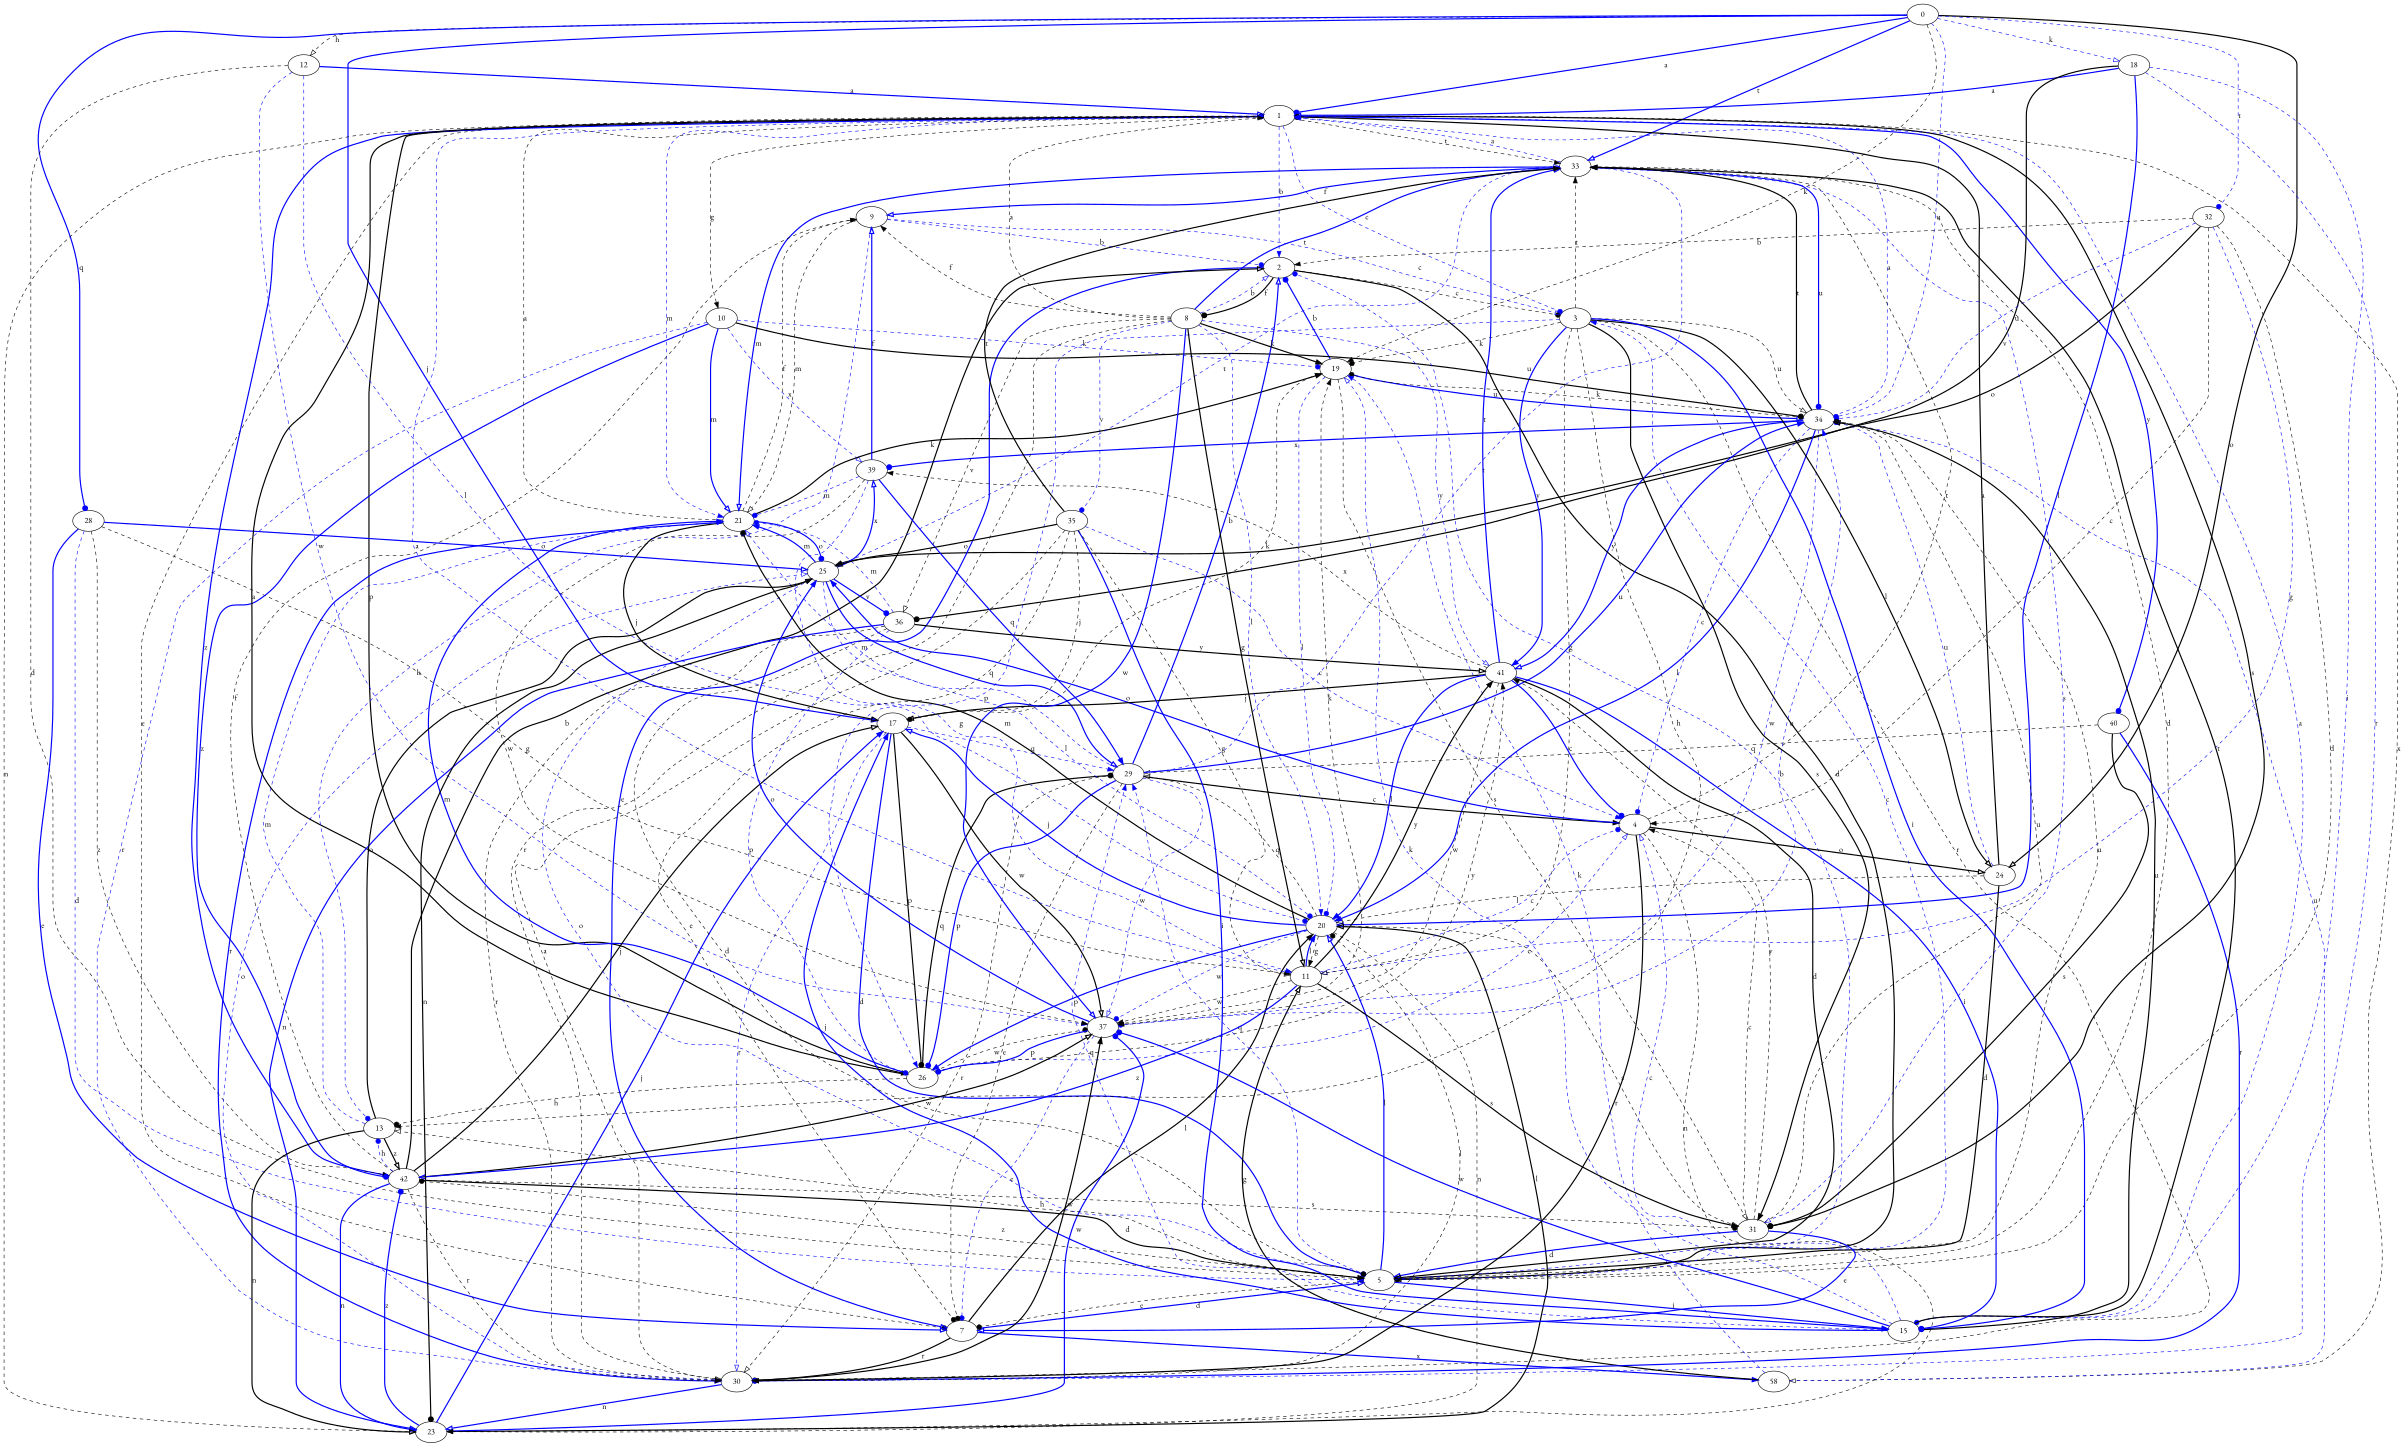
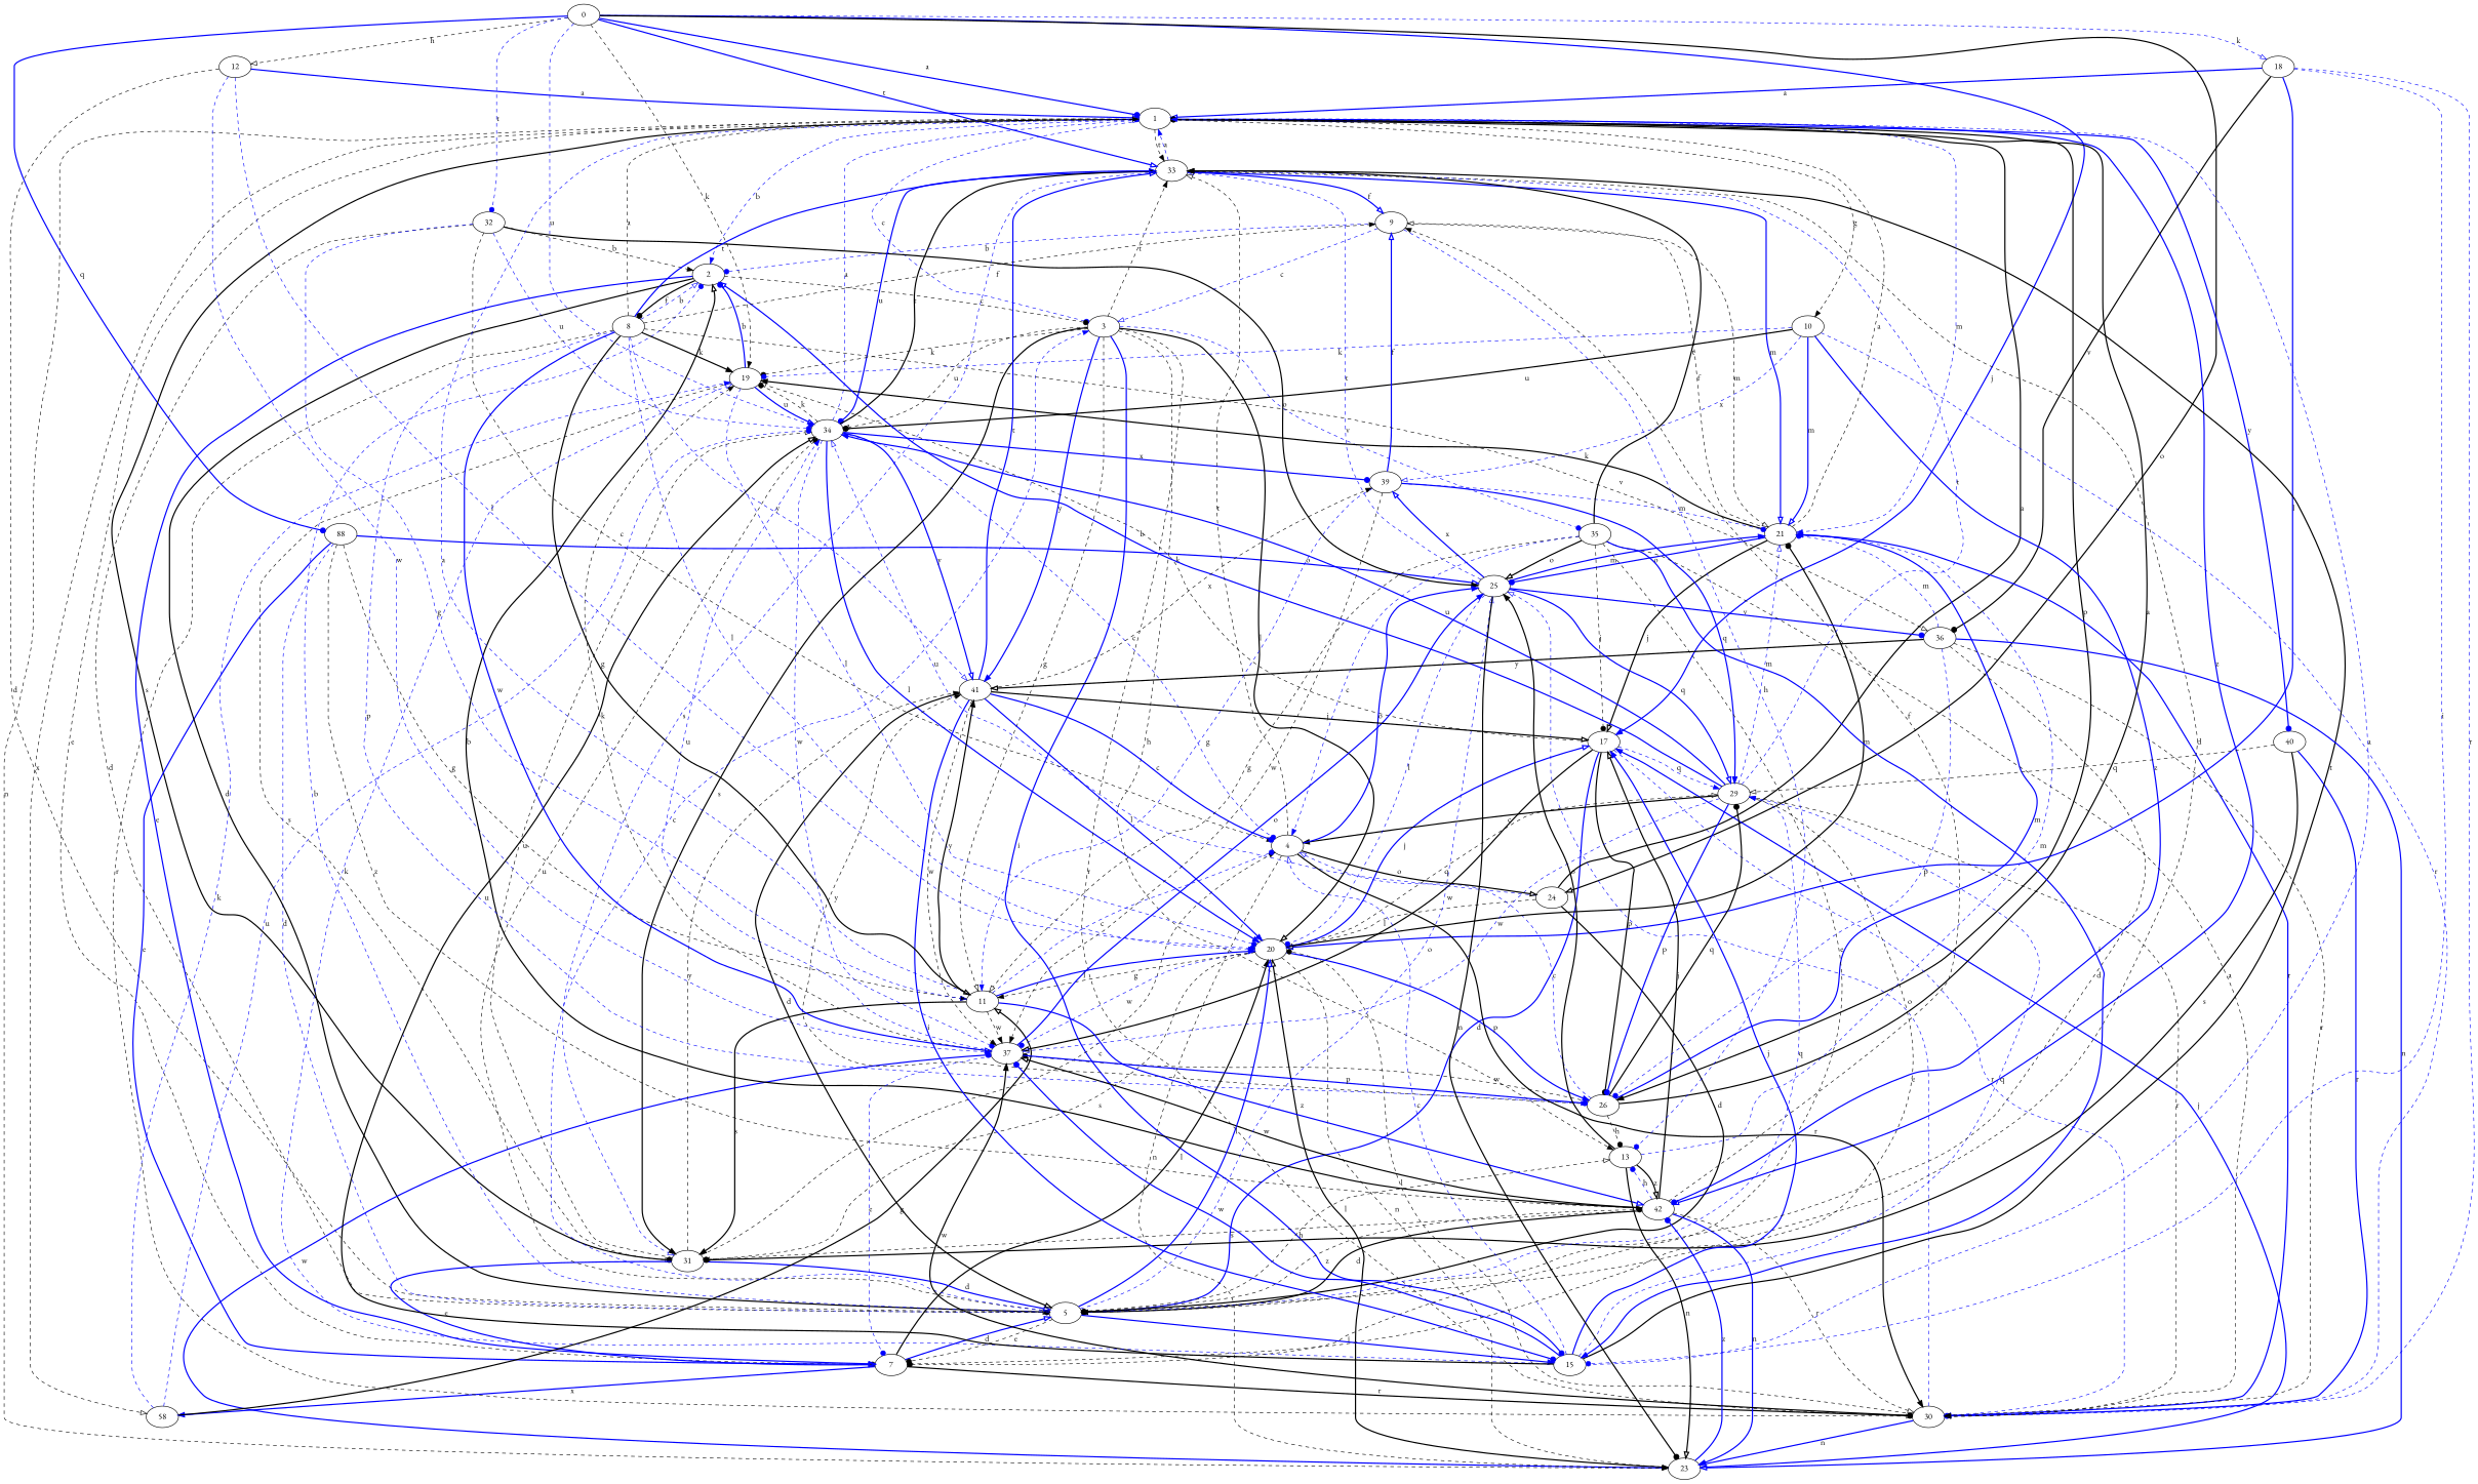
  strict digraph {
    fontname="EB Garamond"
    node [fontname="EB Garamond"]
    edge [arrowhead=onormal color=blue fontname="EB Garamond" style=dashed]
    0
    1
    12
    17
    18
    19
    24
-   28
+   28 [label=88]
    32
    33
    34
    2
    3
    7
    10
    21
    23
    26
    31
    n20 [label=58]
    40
    42
    5
    20
    37
    30
    29
    15
    36
    11
    25
    4
    9
    41
    39
    8
    13
    35
    0 -> 1 [arrowhead=dot label=a style=bold]
    0 -> 12 [color=black label=h]
    0 -> 17 [arrowhead=normal label=j style=bold]
    0 -> 18 [label=k]
    0 -> 19 [arrowhead=normal color=black label=k]
    0 -> 24 [color=black label=o style=bold]
    0 -> 28 [arrowhead=dot label=q style=bold]
    0 -> 32 [arrowhead=dot label=t]
    0 -> 33 [label=t style=bold]
    0 -> 34 [arrowhead=dot label=u]
    1 -> 33 [arrowhead=normal color=black label=t]
    1 -> 2 [arrowhead=normal label=b]
    1 -> 3 [arrowhead=dot label=c]
    1 -> 7 [arrowhead=dot color=black label=e]
    1 -> 10 [arrowhead=normal color=black label=g]
    1 -> 21 [arrowhead=normal label=m]
    1 -> 23 [color=black label=n]
    1 -> 26 [arrowhead=normal color=black label=p style=bold]
    1 -> 31 [arrowhead=dot color=black label=s style=bold]
    1 -> n20 [color=black label=x]
    1 -> 40 [arrowhead=dot label=y style=bold]
    1 -> 42 [label=z style=bold]
    12 -> 1 [label=a style=bold]
    12 -> 5 [arrowhead=dot color=black label=d]
    12 -> 20 [arrowhead=dot label=l]
    12 -> 37 [arrowhead=normal label=w]
    17 -> 19 [color=black label=k]
    17 -> 26 [arrowhead=dot color=black label=p style=bold]
    17 -> 5 [arrowhead=dot label=d style=bold]
    17 -> 37 [color=black label=w style=bold]
    17 -> 30 [label=r]
    17 -> 29 [arrowhead=normal label=q]
    18 -> 1 [label=a style=bold]
    18 -> 20 [label=l style=bold]
    18 -> 30 [arrowhead=normal label=r]
    18 -> 15 [arrowhead=dot label=i]
    18 -> 36 [arrowhead=dot color=black label=v style=bold]
    19 -> 34 [label=u style=bold]
    19 -> 2 [arrowhead=dot label=b style=bold]
    19 -> 31 [color=black label=s]
    19 -> 20 [arrowhead=dot label=l]
    24 -> 1 [arrowhead=dot color=black label=a style=bold]
    24 -> 34 [label=u]
    24 -> 5 [arrowhead=dot color=black label=d style=bold]
    24 -> 20 [color=black label=l]
    28 -> 7 [label=e style=bold]
    28 -> 42 [arrowhead=normal color=black label=z]
    28 -> 5 [arrowhead=dot label=d]
    28 -> 11 [arrowhead=normal color=black label=g]
    28 -> 25 [label=o style=bold]
    32 -> 34 [arrowhead=dot label=u]
    32 -> 2 [arrowhead=normal color=black label=b]
    32 -> 5 [arrowhead=dot color=black label=d]
    32 -> 11 [label=g]
    32 -> 25 [arrowhead=normal color=black label=o style=bold]
    32 -> 4 [arrowhead=normal color=black label=c]
    33 -> 1 [arrowhead=normal label=a]
    33 -> 34 [arrowhead=dot label=u style=bold]
    33 -> 21 [label=m style=bold]
    33 -> 31 [label=s]
    33 -> 5 [arrowhead=dot color=black label=d]
    33 -> 9 [label=f style=bold]
    34 -> 1 [label=a]
    34 -> 19 [arrowhead=dot color=black label=k]
    34 -> 33 [arrowhead=normal color=black label=t style=bold]
    34 -> 20 [arrowhead=normal label=l style=bold]
    34 -> 37 [arrowhead=dot label=w]
    34 -> 4 [arrowhead=dot label=c]
    34 -> 41 [label=y style=bold]
    34 -> 39 [arrowhead=dot label=x style=bold]
    2 -> 3 [arrowhead=dot color=black label=c]
    2 -> 7 [label=e style=bold]
    2 -> 5 [color=black label=d style=bold]
    2 -> 8 [arrowhead=dot color=black label=f style=bold]
    3 -> 19 [arrowhead=dot color=black label=k]
    3 -> 33 [arrowhead=normal color=black label=t]
    3 -> 34 [color=black label=u]
    3 -> 31 [arrowhead=normal color=black label=s style=bold]
-   3 -> 24 [color=black label=l style=bold]
+   3 -> 20 [color=black label=l style=bold]
    3 -> 30 [arrowhead=dot color=black label=r]
    3 -> 15 [arrowhead=dot label=i style=bold]
    3 -> 11 [color=black label=g]
    3 -> 41 [arrowhead=normal label=y style=bold]
    3 -> 13 [arrowhead=normal color=black label=h]
    3 -> 35 [arrowhead=dot label=v]
    7 -> n20 [arrowhead=normal label=x style=bold]
    7 -> 5 [label=d style=bold]
    7 -> 20 [arrowhead=normal color=black label=l style=bold]
    7 -> 30 [arrowhead=dot color=black label=r style=bold]
    10 -> 19 [arrowhead=dot label=k]
    10 -> 34 [arrowhead=dot color=black label=u style=bold]
    10 -> 21 [label=m style=bold]
    10 -> 42 [arrowhead=dot label=z style=bold]
    10 -> 30 [label=r]
    10 -> 39 [label=x]
    21 -> 1 [arrowhead=dot color=black label=a]
    21 -> 17 [color=black label=j style=bold]
    21 -> 19 [arrowhead=normal color=black label=k style=bold]
    21 -> 30 [label=r style=bold]
    21 -> 25 [arrowhead=dot label=o style=bold]
    21 -> 9 [color=black label=f]
    23 -> 17 [arrowhead=normal label=j style=bold]
    23 -> 42 [arrowhead=dot label=z style=bold]
    23 -> 20 [color=black label=l style=bold]
    23 -> 37 [arrowhead=dot label=w style=bold]
    26 -> 1 [arrowhead=dot color=black label=a style=bold]
    26 -> 21 [arrowhead=normal label=m style=bold]
    26 -> 37 [arrowhead=dot color=black label=w]
    26 -> 29 [arrowhead=dot color=black label=q style=bold]
    26 -> 4 [label=c]
    26 -> 41 [arrowhead=normal color=black label=y]
    26 -> 13 [arrowhead=dot color=black label=h]
    31 -> 34 [color=black label=u]
    31 -> 7 [label=e style=bold]
    31 -> 5 [label=d style=bold]
    31 -> 4 [arrowhead=normal color=black label=c]
    31 -> 41 [arrowhead=normal color=black label=y]
    n20 -> 19 [arrowhead=normal label=k]
    n20 -> 34 [arrowhead=dot label=u]
    n20 -> 11 [color=black label=g style=bold]
    40 -> 31 [arrowhead=dot color=black label=s style=bold]
    40 -> 30 [arrowhead=dot label=r style=bold]
    40 -> 29 [color=black label=q]
    42 -> 17 [color=black label=j style=bold]
    42 -> 2 [color=black label=b style=bold]
    42 -> 23 [arrowhead=normal label=n style=bold]
    42 -> 31 [arrowhead=dot color=black label=s]
    42 -> 5 [arrowhead=normal color=black label=d style=bold]
    42 -> 37 [color=black label=w style=bold]
    42 -> 30 [color=black label=r]
    42 -> 9 [arrowhead=normal color=black label=f]
    42 -> 13 [arrowhead=dot label=h]
    5 -> 34 [arrowhead=dot color=black label=u]
    5 -> 2 [arrowhead=dot label=b]
    5 -> 3 [arrowhead=normal label=c]
    5 -> 7 [arrowhead=dot color=black label=e]
    5 -> 42 [arrowhead=dot color=black label=z]
    5 -> 20 [label=l style=bold]
    5 -> 29 [arrowhead=normal label=q]
    5 -> 15 [arrowhead=normal label=i style=bold]
    5 -> 25 [label=o]
    5 -> 13 [color=black label=h]
    20 -> 17 [label=j style=bold]
    20 -> 21 [arrowhead=dot color=black label=m style=bold]
    20 -> 23 [arrowhead=normal color=black label=n]
    20 -> 26 [arrowhead=normal label=p style=bold]
    20 -> 31 [color=black label=s]
    20 -> 37 [arrowhead=dot label=w]
    20 -> 29 [color=black label=q]
    20 -> 11 [arrowhead=normal color=black label=g]
    37 -> 19 [arrowhead=normal color=black label=k]
    37 -> 34 [arrowhead=normal label=u]
    37 -> 7 [arrowhead=dot label=e]
    37 -> 26 [arrowhead=dot label=p style=bold]
    37 -> 25 [arrowhead=normal label=o style=bold]
    30 -> 23 [label=n style=bold]
    30 -> 20 [arrowhead=dot color=black label=l]
    30 -> 37 [arrowhead=normal color=black label=w style=bold]
    30 -> 25 [label=o]
    29 -> 33 [label=t]
    29 -> 34 [arrowhead=normal label=u style=bold]
    29 -> 2 [label=b style=bold]
    29 -> 7 [arrowhead=dot color=black label=e]
    29 -> 21 [label=m]
    29 -> 26 [arrowhead=dot label=p style=bold]
    29 -> 37 [label=w]
    29 -> 30 [color=black label=r]
    29 -> 4 [arrowhead=normal color=black label=c style=bold]
    15 -> 1 [arrowhead=normal label=a]
    15 -> 17 [arrowhead=normal label=j style=bold]
    15 -> 19 [label=k]
    15 -> 33 [arrowhead=normal color=black label=t style=bold]
    15 -> 34 [color=black label=u style=bold]
    15 -> 37 [arrowhead=dot label=w style=bold]
    15 -> 29 [arrowhead=normal label=q]
    15 -> 4 [label=c]
    36 -> 21 [arrowhead=dot label=m]
    36 -> 23 [label=n style=bold]
    36 -> 26 [arrowhead=dot label=p]
    36 -> 5 [arrowhead=dot color=black label=d]
    36 -> 30 [arrowhead=normal color=black label=r]
    36 -> 41 [color=black label=y style=bold]
    11 -> 1 [arrowhead=dot label=a]
    11 -> 31 [arrowhead=normal color=black label=s style=bold]
    11 -> 42 [label=z style=bold]
    11 -> 20 [arrowhead=normal label=l style=bold]
    11 -> 37 [arrowhead=normal color=black label=w]
    11 -> 4 [arrowhead=dot label=c]
    11 -> 41 [arrowhead=normal color=black label=y style=bold]
    25 -> 33 [label=t]
    25 -> 21 [arrowhead=normal label=m style=bold]
    25 -> 23 [arrowhead=dot color=black label=n style=bold]
    25 -> 20 [arrowhead=dot label=l]
    25 -> 29 [label=q style=bold]
    25 -> 36 [arrowhead=dot label=v style=bold]
    25 -> 39 [label=x style=bold]
    4 -> 24 [color=black label=o style=bold]
    4 -> 33 [color=black label=t]
    4 -> 23 [arrowhead=normal color=black label=n]
    4 -> 30 [arrowhead=normal color=black label=r style=bold]
    4 -> 25 [arrowhead=normal label=o style=bold]
    9 -> 2 [arrowhead=dot label=b]
    9 -> 3 [label=c]
    9 -> 21 [color=black label=m]
    9 -> 13 [arrowhead=dot label=h]
    41 -> 17 [color=black label=j style=bold]
    41 -> 33 [label=t style=bold]
    41 -> 5 [color=black label=d style=bold]
    41 -> 20 [arrowhead=normal label=l style=bold]
    41 -> 37 [arrowhead=normal color=black label=w]
    41 -> 15 [arrowhead=dot label=i style=bold]
    41 -> 4 [arrowhead=dot label=c style=bold]
    41 -> 39 [arrowhead=normal color=black label=x]
    39 -> 21 [arrowhead=dot label=m]
    39 -> 37 [arrowhead=normal color=black label=w]
    39 -> 29 [arrowhead=normal label=q style=bold]
    39 -> 11 [arrowhead=normal label=g]
    39 -> 9 [label=f style=bold]
    8 -> 1 [arrowhead=normal color=black label=a]
    8 -> 19 [arrowhead=normal color=black label=k style=bold]
    8 -> 33 [label=t style=bold]
    8 -> 2 [label=b]
    8 -> 26 [arrowhead=normal label=p]
    8 -> 20 [arrowhead=normal label=l]
    8 -> 37 [label=w style=bold]
    8 -> 30 [color=black label=r]
    8 -> 36 [color=black label=v]
    8 -> 11 [color=black label=g style=bold]
    8 -> 9 [arrowhead=normal color=black label=f]
    8 -> 41 [label=y]
    13 -> 21 [arrowhead=normal label=m]
    13 -> 23 [color=black label=n style=bold]
    13 -> 42 [color=black label=z style=bold]
    13 -> 25 [arrowhead=normal color=black label=o style=bold]
    35 -> 17 [arrowhead=dot color=black label=j]
    35 -> 33 [arrowhead=normal color=black label=t style=bold]
    35 -> 7 [arrowhead=dot color=black label=e]
    35 -> 30 [color=black label=a]
    35 -> 15 [arrowhead=normal label=i style=bold]
    35 -> 11 [color=black label=g]
    35 -> 25 [color=black label=o style=bold]
    35 -> 4 [arrowhead=normal label=c]
  }
